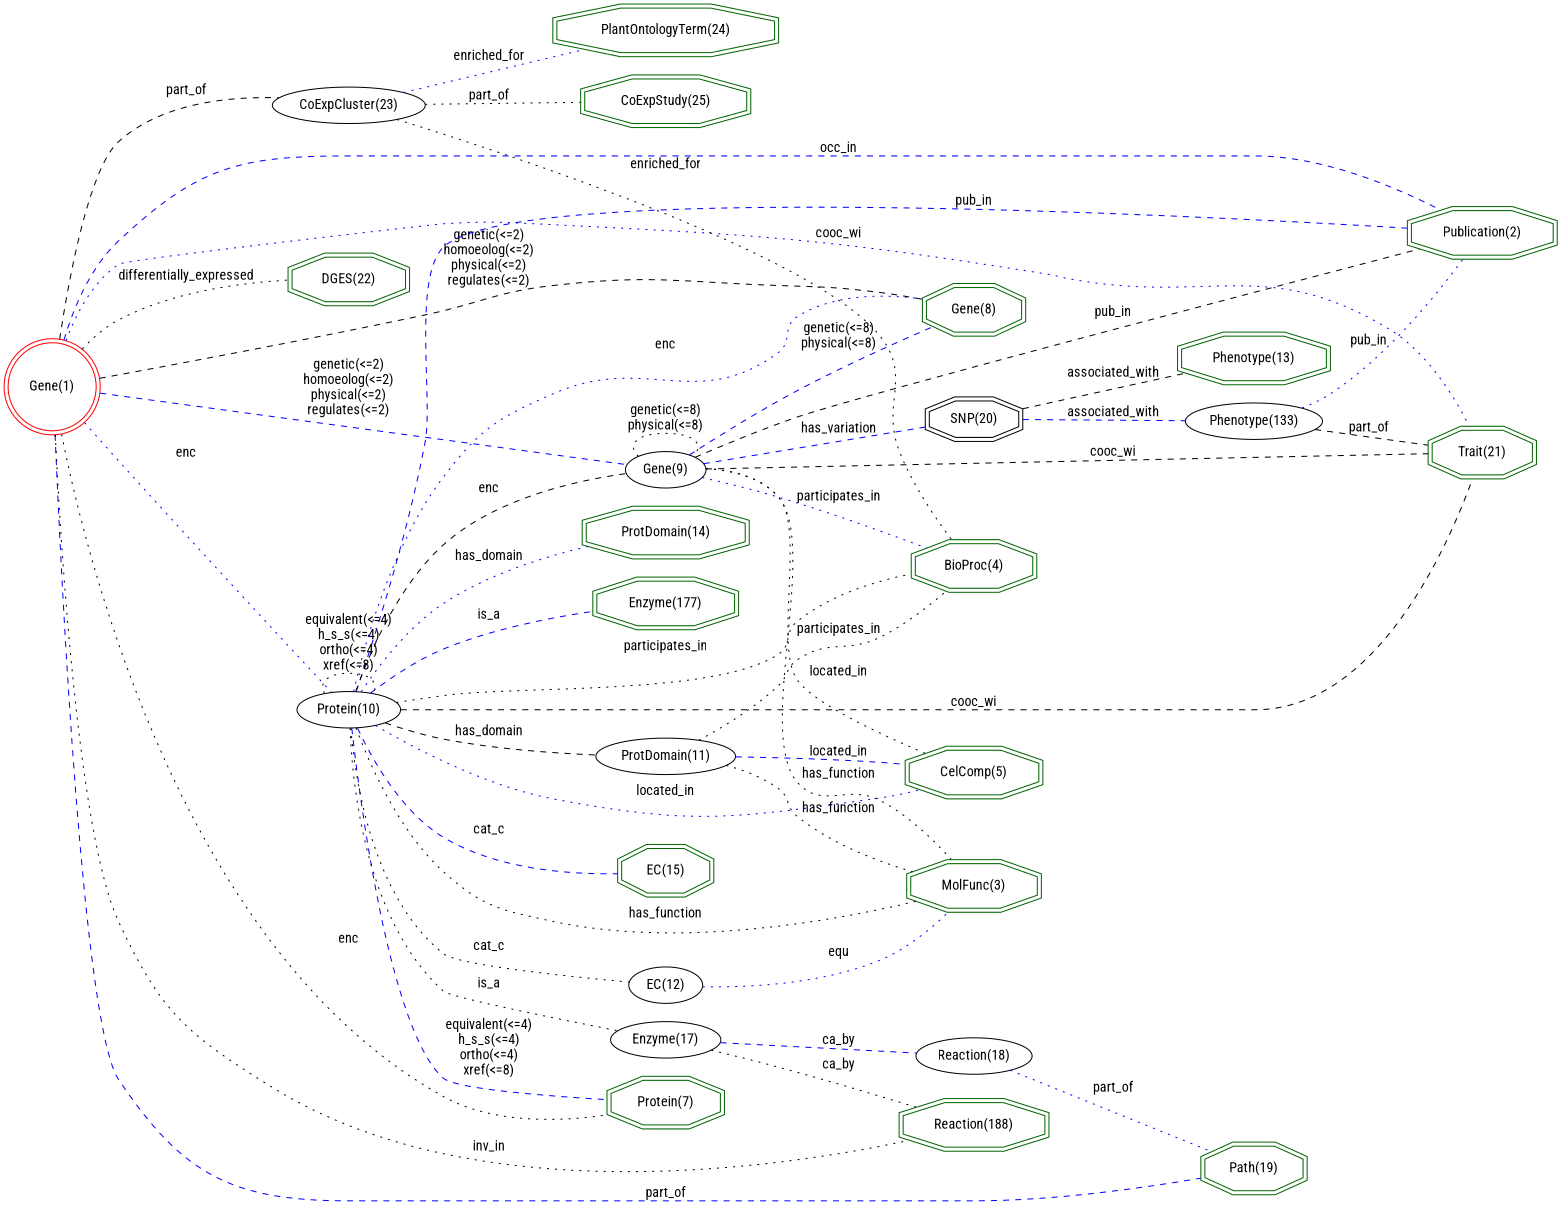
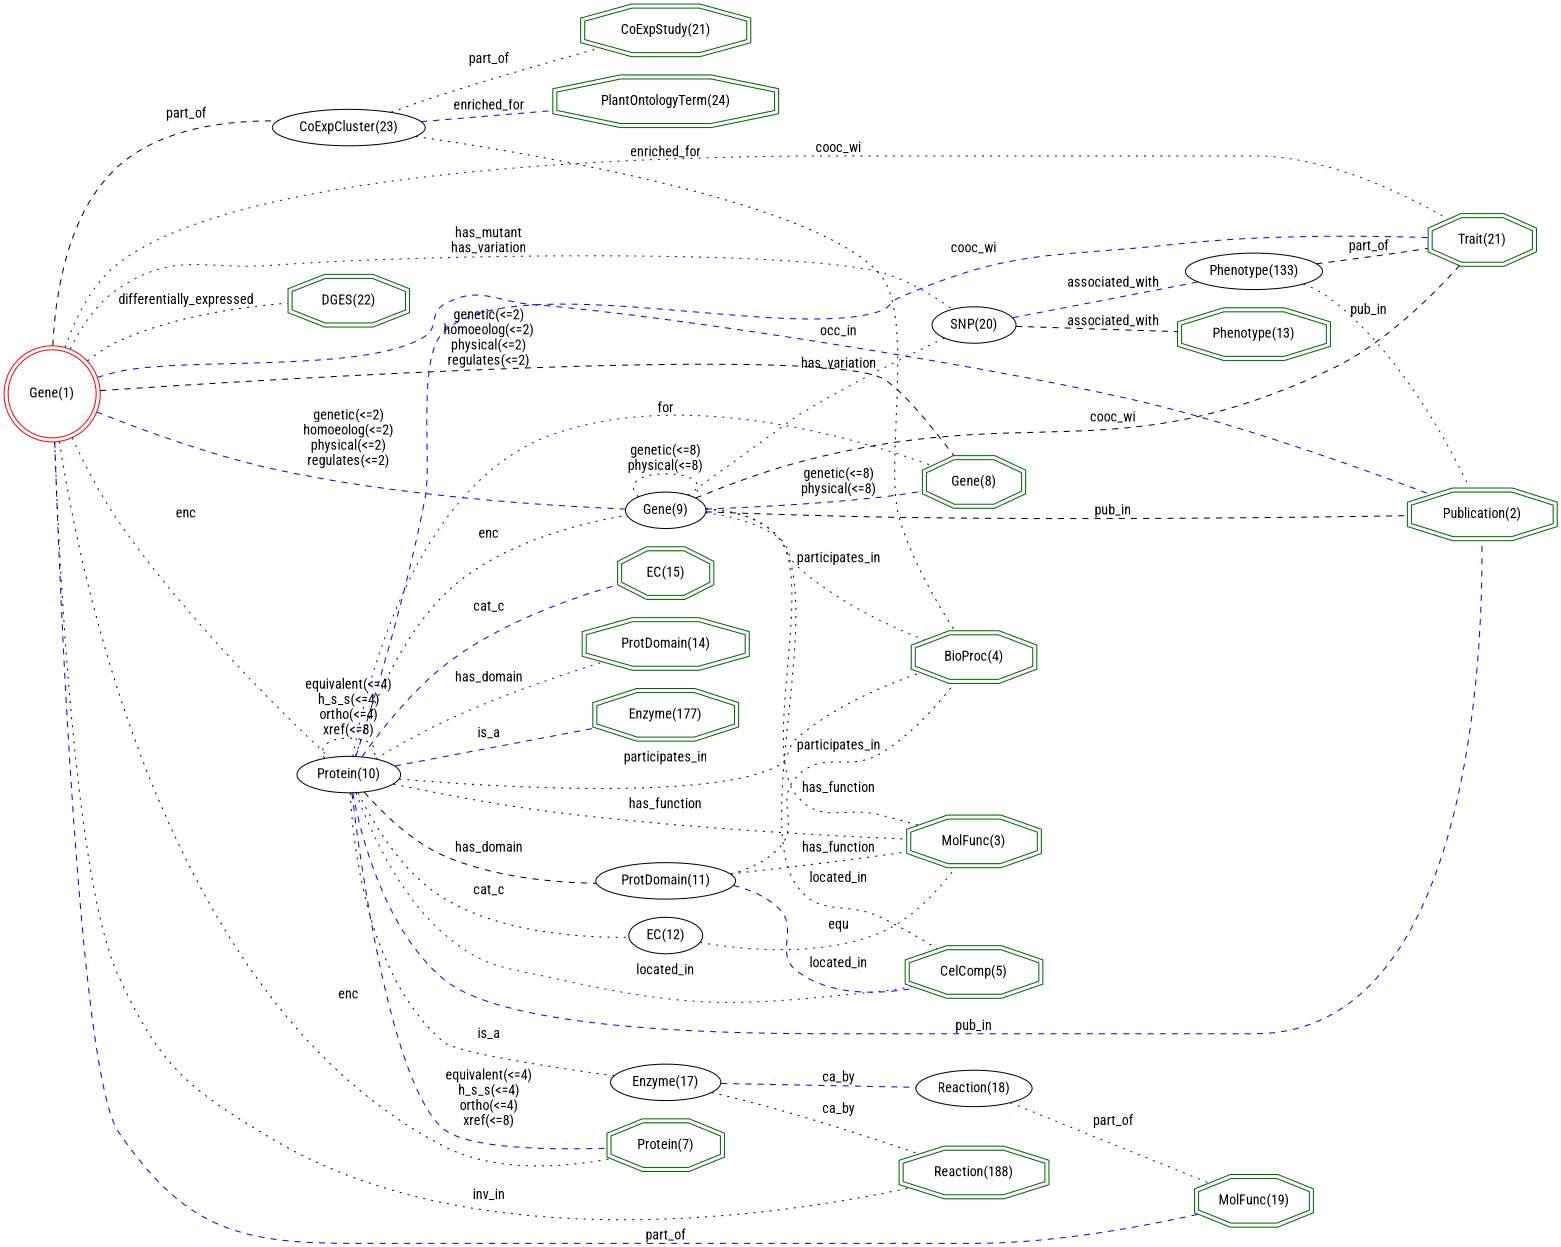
  digraph {
    fontname="Roboto Condensed"
    rankdir=LR
    node [color=darkgreen fontname="Roboto Condensed" shape=doubleoctagon]
    edge [arrowhead=none color=black fontname="Roboto Condensed" style=dotted]
    "MolFunc(3)" [height=0.61111 width=1.7331]
    "CelComp(5)" [height=0.61111 width=1.7721]
    "BioProc(4)" [height=0.61111 width=1.6158]
    "DGES(22)" [height=0.61111 width=1.5572]
    "Gene(1)" [color=red height=1.2124 shape=doublecircle width=1.2124]
    "Trait(21)" [height=0.61111 width=1.3813]
    "Gene(8)" [height=0.61111 width=1.3031]
    "Publication(2)" [height=0.61111 width=1.948]
    "Protein(7)" [height=0.61111 width=1.4986]
-   "Path(19)" [height=0.61111 width=1.3422]
+   "Path(19)" [height=0.61111 width=1.3422 label="MolFunc(19)"]
    "Reaction(188)" [height=0.61111 width=1.948]
    "Protein(10)" [height=0.5 width=1.4082 color="" shape=""]
    "Gene(9)" [height=0.5 width=1.1013 color="" shape=""]
-   "SNP(20)" [height=0.5 width=1.1555 color=""]
+   "SNP(20)" [height=0.5 width=1.1555 color="" shape=""]
    "CoExpCluster(23)" [height=0.5 width=2.0943 color="" shape=""]
    "EC(15)" [height=0.61111 width=1.2054]
    "ProtDomain(14)" [height=0.61111 width=2.1825]
    "Enzyme(177)" [height=0.61111 width=1.8894]
    "ProtDomain(11)" [height=0.5 width=1.9137 color="" shape=""]
    "EC(12)" [height=0.5 width=1.011 color="" shape=""]
    "Enzyme(17)" [height=0.5 width=1.5165 color="" shape=""]
    "Phenotype(13)" [height=0.61111 width=1.9871]
    "Phenotype(133)" [height=0.5 width=1.8596 color="" shape=""]
    "PlantOntologyTerm(24)" [height=0.61111 width=2.9837]
-   "CoExpStudy(25)" [height=0.61111 width=2.2216]
+   "CoExpStudy(25)" [height=0.61111 width=2.2216 label="CoExpStudy(21)"]
    "Reaction(18)" [height=0.5 width=1.5707 color="" shape=""]
    "Gene(1)" -> "DGES(22)" [label=differentially_expressed]
    "Gene(1)" -> "Trait(21)" [color=blue label=cooc_wi]
    "Gene(1)" -> "Gene(8)" [label="genetic(<=2)\nhomoeolog(<=2)\nphysical(<=2)\nregulates(<=2)" style=dashed]
    "Gene(1)" -> "Publication(2)" [color=blue label=occ_in style=dashed]
    "Gene(1)" -> "Protein(7)" [label=enc]
    "Gene(1)" -> "Path(19)" [color=blue label=part_of style=dashed]
    "Gene(1)" -> "Reaction(188)" [label=inv_in]
    "Gene(1)" -> "Protein(10)" [color=blue label=enc]
    "Gene(1)" -> "Gene(9)" [color=blue label="genetic(<=2)\nhomoeolog(<=2)\nphysical(<=2)\nregulates(<=2)" style=dashed]
+   "Gene(1)" -> "SNP(20)" [color=blue label="has_mutant\nhas_variation"]
    "Gene(1)" -> "CoExpCluster(23)" [label=part_of style=dashed]
    "Protein(10)" -> "MolFunc(3)" [label=has_function]
    "Protein(10)" -> "CelComp(5)" [color=blue label=located_in]
    "Protein(10)" -> "BioProc(4)" [label=participates_in]
-   "Protein(10)" -> "Trait(21)" [label=cooc_wi style=dashed]
-   "Protein(10)" -> "Gene(8)" [color=blue label=enc]
+   "Protein(10)" -> "Trait(21)" [color=blue label=cooc_wi style=dashed]
+   "Protein(10)" -> "Gene(8)" [color=blue label=for]
    "Protein(10)" -> "Publication(2)" [color=blue label=pub_in style=dashed]
    "Protein(10)" -> "Protein(7)" [color=blue label="equivalent(<=4)\nh_s_s(<=4)\northo(<=4)\nxref(<=8)" style=dashed]
    "Protein(10)" -> "Protein(10)" [label="equivalent(<=4)\nh_s_s(<=4)\northo(<=4)\nxref(<=8)"]
-   "Protein(10)" -> "Gene(9)" [label=enc style=dashed]
+   "Protein(10)" -> "Gene(9)" [label=enc]
    "Protein(10)" -> "EC(15)" [color=blue label=cat_c style=dashed]
    "Protein(10)" -> "ProtDomain(14)" [color=blue label=has_domain]
    "Protein(10)" -> "Enzyme(177)" [color=blue label=is_a style=dashed]
    "Protein(10)" -> "ProtDomain(11)" [label=has_domain style=dashed]
    "Protein(10)" -> "EC(12)" [label=cat_c]
    "Protein(10)" -> "Enzyme(17)" [label=is_a]
    "Gene(9)" -> "MolFunc(3)" [label=has_function]
    "Gene(9)" -> "CelComp(5)" [label=located_in]
    "Gene(9)" -> "BioProc(4)" [color=blue label=participates_in]
    "Gene(9)" -> "Trait(21)" [label=cooc_wi style=dashed]
    "Gene(9)" -> "Gene(8)" [color=blue label="genetic(<=8)\nphysical(<=8)" style=dashed]
    "Gene(9)" -> "Publication(2)" [label=pub_in style=dashed]
    "Gene(9)" -> "Gene(9)" [label="genetic(<=8)\nphysical(<=8)"]
-   "Gene(9)" -> "SNP(20)" [color=blue label=has_variation style=dashed]
+   "Gene(9)" -> "SNP(20)" [color=blue label=has_variation]
    "SNP(20)" -> "Phenotype(13)" [label=associated_with style=dashed]
    "SNP(20)" -> "Phenotype(133)" [color=blue label=associated_with style=dashed]
    "CoExpCluster(23)" -> "BioProc(4)" [label=enriched_for]
-   "CoExpCluster(23)" -> "PlantOntologyTerm(24)" [color=blue label=enriched_for]
+   "CoExpCluster(23)" -> "PlantOntologyTerm(24)" [color=blue label=enriched_for style=dashed]
    "CoExpCluster(23)" -> "CoExpStudy(25)" [label=part_of]
    "ProtDomain(11)" -> "MolFunc(3)" [label=has_function]
    "ProtDomain(11)" -> "CelComp(5)" [color=blue label=located_in style=dashed]
    "ProtDomain(11)" -> "BioProc(4)" [label=participates_in]
    "EC(12)" -> "MolFunc(3)" [color=blue label=equ]
    "Enzyme(17)" -> "Reaction(188)" [label=ca_by]
    "Enzyme(17)" -> "Reaction(18)" [color=blue label=ca_by style=dashed]
    "Phenotype(133)" -> "Trait(21)" [label=part_of style=dashed]
    "Phenotype(133)" -> "Publication(2)" [color=blue label=pub_in]
    "Reaction(18)" -> "Path(19)" [color=blue label=part_of]
  }
